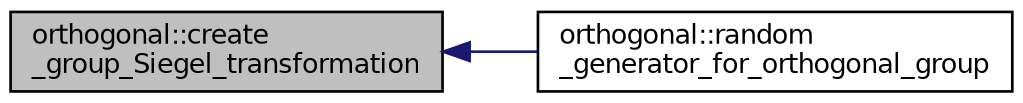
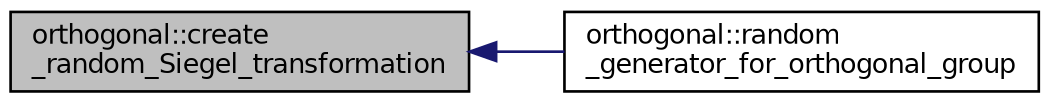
  digraph {
    rankdir=LR
    node [color=black fontname=Helvetica fontsize=10 shape=record style=filled]
-   n1 [fillcolor=grey75 fontcolor=black height=0.2 label="orthogonal::create\l_group_Siegel_transformation" width=0.4]
+   n1 [fillcolor=grey75 fontcolor=black height=0.2 label="orthogonal::create\l_random_Siegel_transformation" width=0.4]
    n2 [fillcolor=white height=0.2 label="orthogonal::random\l_generator_for_orthogonal_group" width=0.4]
    n1 -> n2 [color=midnightblue dir=back fontname=Helvetica fontsize=10 labelfontname=Helvetica labelfontsize=10 style=solid]
  }
